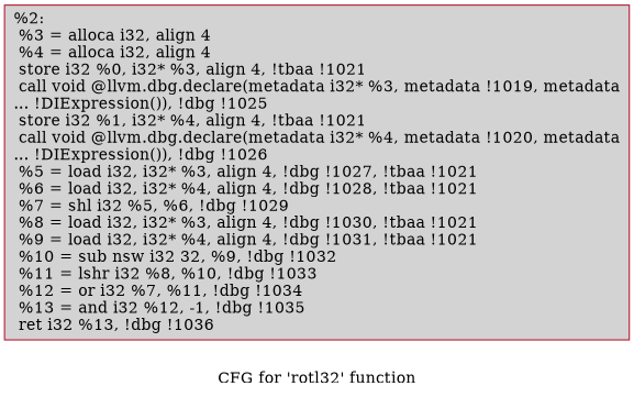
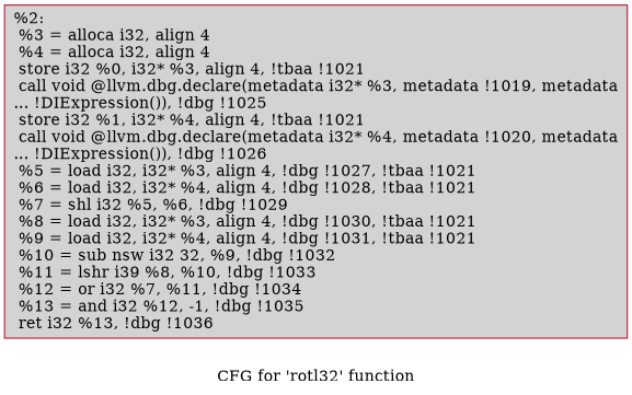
  digraph {
    label="CFG for 'rotl32' function"
-   n1 [color="#b70d28ff" fillcolor=lightgrey label="{%2:\l  %3 = alloca i32, align 4\l  %4 = alloca i32, align 4\l  store i32 %0, i32* %3, align 4, !tbaa !1021\l  call void @llvm.dbg.declare(metadata i32* %3, metadata !1019, metadata\l... !DIExpression()), !dbg !1025\l  store i32 %1, i32* %4, align 4, !tbaa !1021\l  call void @llvm.dbg.declare(metadata i32* %4, metadata !1020, metadata\l... !DIExpression()), !dbg !1026\l  %5 = load i32, i32* %3, align 4, !dbg !1027, !tbaa !1021\l  %6 = load i32, i32* %4, align 4, !dbg !1028, !tbaa !1021\l  %7 = shl i32 %5, %6, !dbg !1029\l  %8 = load i32, i32* %3, align 4, !dbg !1030, !tbaa !1021\l  %9 = load i32, i32* %4, align 4, !dbg !1031, !tbaa !1021\l  %10 = sub nsw i32 32, %9, !dbg !1032\l  %11 = lshr i32 %8, %10, !dbg !1033\l  %12 = or i32 %7, %11, !dbg !1034\l  %13 = and i32 %12, -1, !dbg !1035\l  ret i32 %13, !dbg !1036\l}" shape=record style=filled]
+   n1 [color="#b70d28ff" fillcolor=lightgrey label="{%2:\l  %3 = alloca i32, align 4\l  %4 = alloca i32, align 4\l  store i32 %0, i32* %3, align 4, !tbaa !1021\l  call void @llvm.dbg.declare(metadata i32* %3, metadata !1019, metadata\l... !DIExpression()), !dbg !1025\l  store i32 %1, i32* %4, align 4, !tbaa !1021\l  call void @llvm.dbg.declare(metadata i32* %4, metadata !1020, metadata\l... !DIExpression()), !dbg !1026\l  %5 = load i32, i32* %3, align 4, !dbg !1027, !tbaa !1021\l  %6 = load i32, i32* %4, align 4, !dbg !1028, !tbaa !1021\l  %7 = shl i32 %5, %6, !dbg !1029\l  %8 = load i32, i32* %3, align 4, !dbg !1030, !tbaa !1021\l  %9 = load i32, i32* %4, align 4, !dbg !1031, !tbaa !1021\l  %10 = sub nsw i32 32, %9, !dbg !1032\l  %11 = lshr i39 %8, %10, !dbg !1033\l  %12 = or i32 %7, %11, !dbg !1034\l  %13 = and i32 %12, -1, !dbg !1035\l  ret i32 %13, !dbg !1036\l}" shape=record style=filled]
  }
